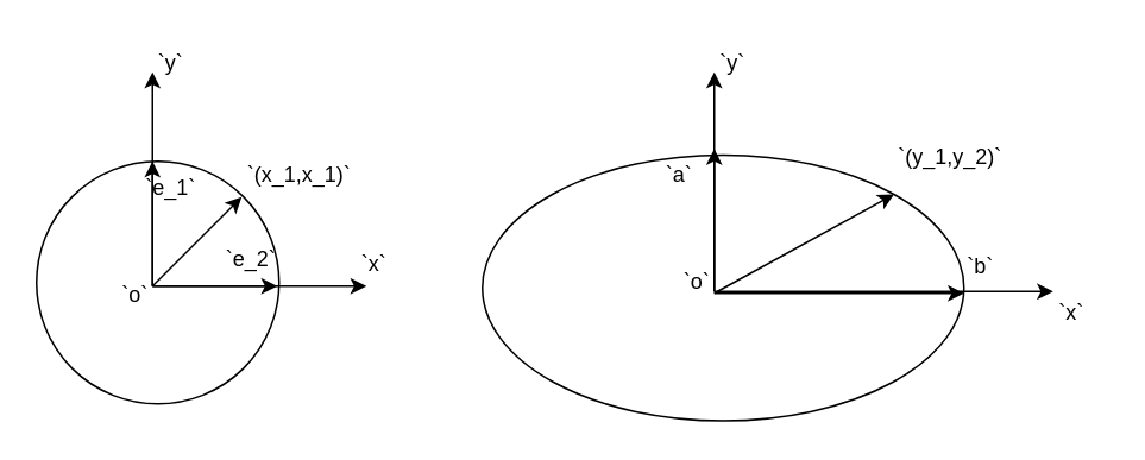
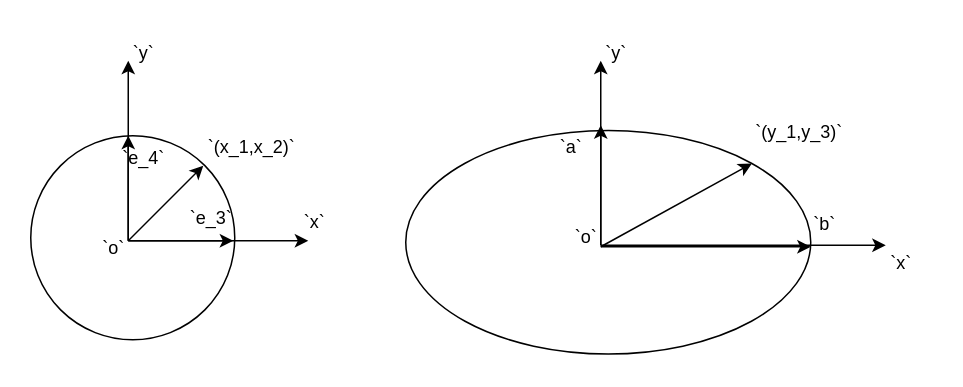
  <mxCell id="0" />
  <mxCell id="1" parent="0" />
  <mxCell id="2" value="" style="ellipse;whiteSpace=wrap;html=1;fillColor=none;" parent="1" vertex="1"><mxGeometry x="270" y="86.5" width="270" height="149" as="geometry" /></mxCell>
  <mxCell id="3" value="" style="endArrow=classic;html=1;rounded=0;" parent="1" edge="1"><mxGeometry width="50" height="50" relative="1" as="geometry"><mxPoint x="85" y="160" as="sourcePoint" /><mxPoint x="205" y="160" as="targetPoint" /></mxGeometry></mxCell>
  <mxCell id="4" value="" style="endArrow=classic;html=1;rounded=0;" parent="1" edge="1"><mxGeometry width="50" height="50" relative="1" as="geometry"><mxPoint x="85" y="160" as="sourcePoint" /><mxPoint x="85" y="40" as="targetPoint" /></mxGeometry></mxCell>
  <mxCell id="5" value="" style="endArrow=classic;html=1;rounded=0;entryX=0.25;entryY=0.1;entryDx=0;entryDy=0;entryPerimeter=0;" parent="1" target="12" edge="1"><mxGeometry width="50" height="50" relative="1" as="geometry"><mxPoint x="400" y="163" as="sourcePoint" /><mxPoint x="640" y="163" as="targetPoint" /></mxGeometry></mxCell>
  <mxCell id="6" value="" style="endArrow=classic;html=1;rounded=0;entryX=0.25;entryY=0.667;entryDx=0;entryDy=0;entryPerimeter=0;" parent="1" target="13" edge="1"><mxGeometry width="50" height="50" relative="1" as="geometry"><mxPoint x="400" y="163" as="sourcePoint" /><mxPoint x="400" y="3" as="targetPoint" /></mxGeometry></mxCell>
  <mxCell id="7" value="" style="endArrow=classic;html=1;rounded=0;exitX=0.75;exitY=0.667;exitDx=0;exitDy=0;exitPerimeter=0;" parent="1" source="19" edge="1"><mxGeometry width="50" height="50" relative="1" as="geometry"><mxPoint x="400" y="179" as="sourcePoint" /><mxPoint x="400" y="83" as="targetPoint" /></mxGeometry></mxCell>
  <mxCell id="8" value="" style="endArrow=classic;html=1;rounded=0;" parent="1" edge="1"><mxGeometry width="50" height="50" relative="1" as="geometry"><mxPoint x="85" y="160" as="sourcePoint" /><mxPoint x="155" y="160" as="targetPoint" /></mxGeometry></mxCell>
  <mxCell id="9" value="" style="endArrow=classic;html=1;rounded=0;" parent="1" edge="1"><mxGeometry width="50" height="50" relative="1" as="geometry"><mxPoint x="85" y="160" as="sourcePoint" /><mxPoint x="85" y="90" as="targetPoint" /></mxGeometry></mxCell>
  <mxCell id="10" value="`x`" style="text;html=1;resizable=0;autosize=1;align=center;verticalAlign=middle;points=[];fillColor=none;strokeColor=none;rounded=0;" parent="1" vertex="1"><mxGeometry x="189" y="133" width="40" height="30" as="geometry" /></mxCell>
  <mxCell id="11" value="`y`" style="text;html=1;resizable=0;autosize=1;align=center;verticalAlign=middle;points=[];fillColor=none;strokeColor=none;rounded=0;" parent="1" vertex="1"><mxGeometry x="75" y="20" width="40" height="30" as="geometry" /></mxCell>
  <mxCell id="12" value="`x`" style="text;html=1;resizable=0;autosize=1;align=center;verticalAlign=middle;points=[];fillColor=none;strokeColor=none;rounded=0;" parent="1" vertex="1"><mxGeometry x="580" y="160" width="40" height="30" as="geometry" /></mxCell>
  <mxCell id="13" value="`y`" style="text;html=1;resizable=0;autosize=1;align=center;verticalAlign=middle;points=[];fillColor=none;strokeColor=none;rounded=0;" parent="1" vertex="1"><mxGeometry x="390" y="20" width="40" height="30" as="geometry" /></mxCell>
- <mxCell id="14" value="`e_1`" style="text;html=1;resizable=0;autosize=1;align=center;verticalAlign=middle;points=[];fillColor=none;strokeColor=none;rounded=0;" parent="1" vertex="1"><mxGeometry x="70" y="90" width="50" height="30" as="geometry" /></mxCell>
- <mxCell id="15" value="`e_2`" style="text;html=1;resizable=0;autosize=1;align=center;verticalAlign=middle;points=[];fillColor=none;strokeColor=none;rounded=0;" parent="1" vertex="1"><mxGeometry x="115" y="130" width="50" height="30" as="geometry" /></mxCell>
+ <mxCell id="14" value="`e_4`" style="text;html=1;resizable=0;autosize=1;align=center;verticalAlign=middle;points=[];fillColor=none;strokeColor=none;rounded=0;" parent="1" vertex="1"><mxGeometry x="70" y="90" width="50" height="30" as="geometry" /></mxCell>
+ <mxCell id="15" value="`e_3`" style="text;html=1;resizable=0;autosize=1;align=center;verticalAlign=middle;points=[];fillColor=none;strokeColor=none;rounded=0;" parent="1" vertex="1"><mxGeometry x="115" y="130" width="50" height="30" as="geometry" /></mxCell>
  <mxCell id="16" value="`a`" style="text;html=1;resizable=0;autosize=1;align=center;verticalAlign=middle;points=[];fillColor=none;strokeColor=none;rounded=0;" parent="1" vertex="1"><mxGeometry x="360" y="83" width="40" height="30" as="geometry" /></mxCell>
  <mxCell id="17" value="`b`" style="text;html=1;resizable=0;autosize=1;align=center;verticalAlign=middle;points=[];fillColor=none;strokeColor=none;rounded=0;" parent="1" vertex="1"><mxGeometry x="529" y="134" width="40" height="30" as="geometry" /></mxCell>
  <mxCell id="18" value="`o`" style="text;html=1;resizable=0;autosize=1;align=center;verticalAlign=middle;points=[];fillColor=none;strokeColor=none;rounded=0;" parent="1" vertex="1"><mxGeometry x="55" y="150" width="40" height="30" as="geometry" /></mxCell>
  <mxCell id="19" value="`o`" style="text;html=1;resizable=0;autosize=1;align=center;verticalAlign=middle;points=[];fillColor=none;strokeColor=none;rounded=0;" parent="1" vertex="1"><mxGeometry x="370" y="143" width="40" height="30" as="geometry" /></mxCell>
  <mxCell id="20" value="" style="ellipse;whiteSpace=wrap;html=1;aspect=fixed;fillColor=none;" parent="1" vertex="1"><mxGeometry x="20" y="90" width="136" height="136" as="geometry" /></mxCell>
  <mxCell id="21" value="" style="endArrow=classic;html=1;rounded=0;" parent="1" edge="1"><mxGeometry width="50" height="50" relative="1" as="geometry"><mxPoint x="400" y="164" as="sourcePoint" /><mxPoint x="540" y="164" as="targetPoint" /></mxGeometry></mxCell>
  <mxCell id="22" value="" style="endArrow=classic;html=1;rounded=0;" parent="1" edge="1"><mxGeometry width="50" height="50" relative="1" as="geometry"><mxPoint x="85" y="160" as="sourcePoint" /><mxPoint x="135" y="110" as="targetPoint" /></mxGeometry></mxCell>
  <mxCell id="23" value="" style="endArrow=classic;html=1;rounded=0;entryX=1;entryY=0;entryDx=0;entryDy=0;" parent="1" target="2" edge="1"><mxGeometry width="50" height="50" relative="1" as="geometry"><mxPoint x="400" y="164" as="sourcePoint" /><mxPoint x="450" y="114" as="targetPoint" /></mxGeometry></mxCell>
- <mxCell id="24" value="`(x_1,x_1)`" style="text;html=1;resizable=0;autosize=1;align=center;verticalAlign=middle;points=[];fillColor=none;strokeColor=none;rounded=0;" parent="1" vertex="1"><mxGeometry x="127" y="83" width="80" height="30" as="geometry" /></mxCell>
- <mxCell id="25" value="`(y_1,y_2)`" style="text;html=1;resizable=0;autosize=1;align=center;verticalAlign=middle;points=[];fillColor=none;strokeColor=none;rounded=0;" parent="1" vertex="1"><mxGeometry x="492" y="73" width="80" height="30" as="geometry" /></mxCell>
+ <mxCell id="24" value="`(x_1,x_2)`" style="text;html=1;resizable=0;autosize=1;align=center;verticalAlign=middle;points=[];fillColor=none;strokeColor=none;rounded=0;" parent="1" vertex="1"><mxGeometry x="127" y="83" width="80" height="30" as="geometry" /></mxCell>
+ <mxCell id="25" value="`(y_1,y_3)`" style="text;html=1;resizable=0;autosize=1;align=center;verticalAlign=middle;points=[];fillColor=none;strokeColor=none;rounded=0;" parent="1" vertex="1"><mxGeometry x="492" y="73" width="80" height="30" as="geometry" /></mxCell>
